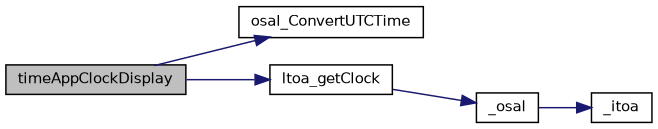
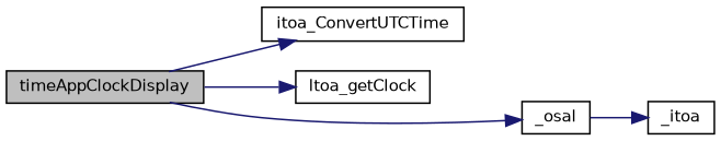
  digraph {
    rankdir=LR
    node [color=black fillcolor=white fontname=Helvetica fontsize=10 shape=record style=filled]
    edge [color=midnightblue fontname=Helvetica fontsize=10 labelfontname=Helvetica labelfontsize=10 style=solid]
    n1 [fillcolor=grey75 fontcolor=black height=0.2 label=timeAppClockDisplay width=0.4]
-   n2 [height=0.2 label=osal_ConvertUTCTime width=0.4]
+   n2 [height=0.2 label=itoa_ConvertUTCTime width=0.4]
    n3 [height=0.2 label=ltoa_getClock width=0.4]
    n4 [height=0.2 label=_osal width=0.4]
    n5 [height=0.2 label=_itoa width=0.4]
    n1 -> n2
    n1 -> n3
-   n3 -> n4
+   n1 -> n4
    n4 -> n5
  }
